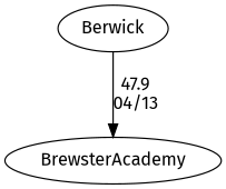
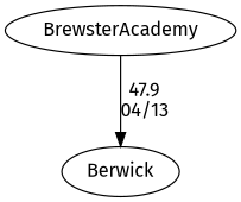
  digraph {
    fontname="Fira Sans"
    node [fontname="Fira Sans"]
    Berwick
    BrewsterAcademy
-   Berwick -> BrewsterAcademy [label="47.9\n04/13" random=random weight=53 fontname="Fira Sans"]
+   BrewsterAcademy -> Berwick [label="47.9\n04/13" random=random weight=53 fontname="Fira Sans"]
  }
